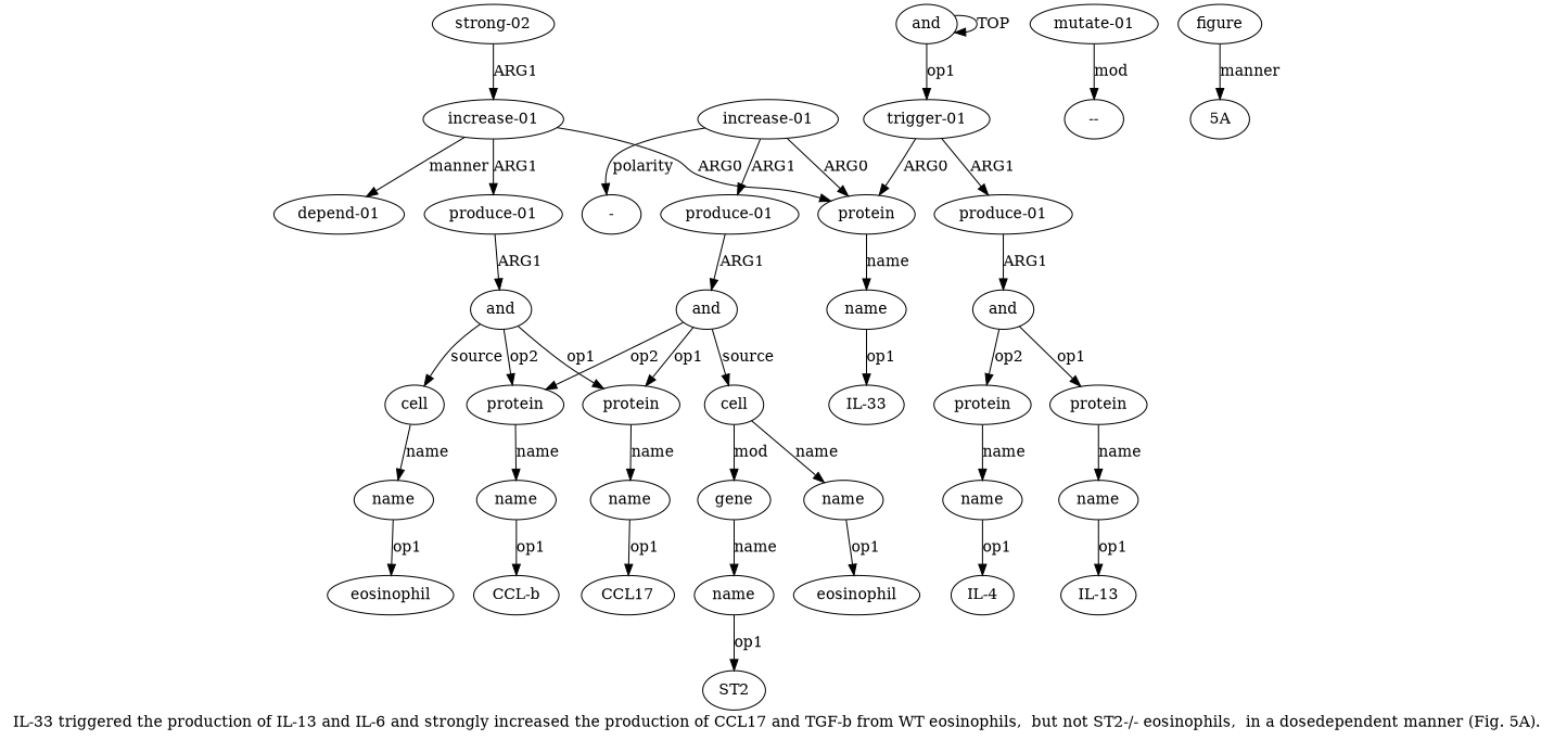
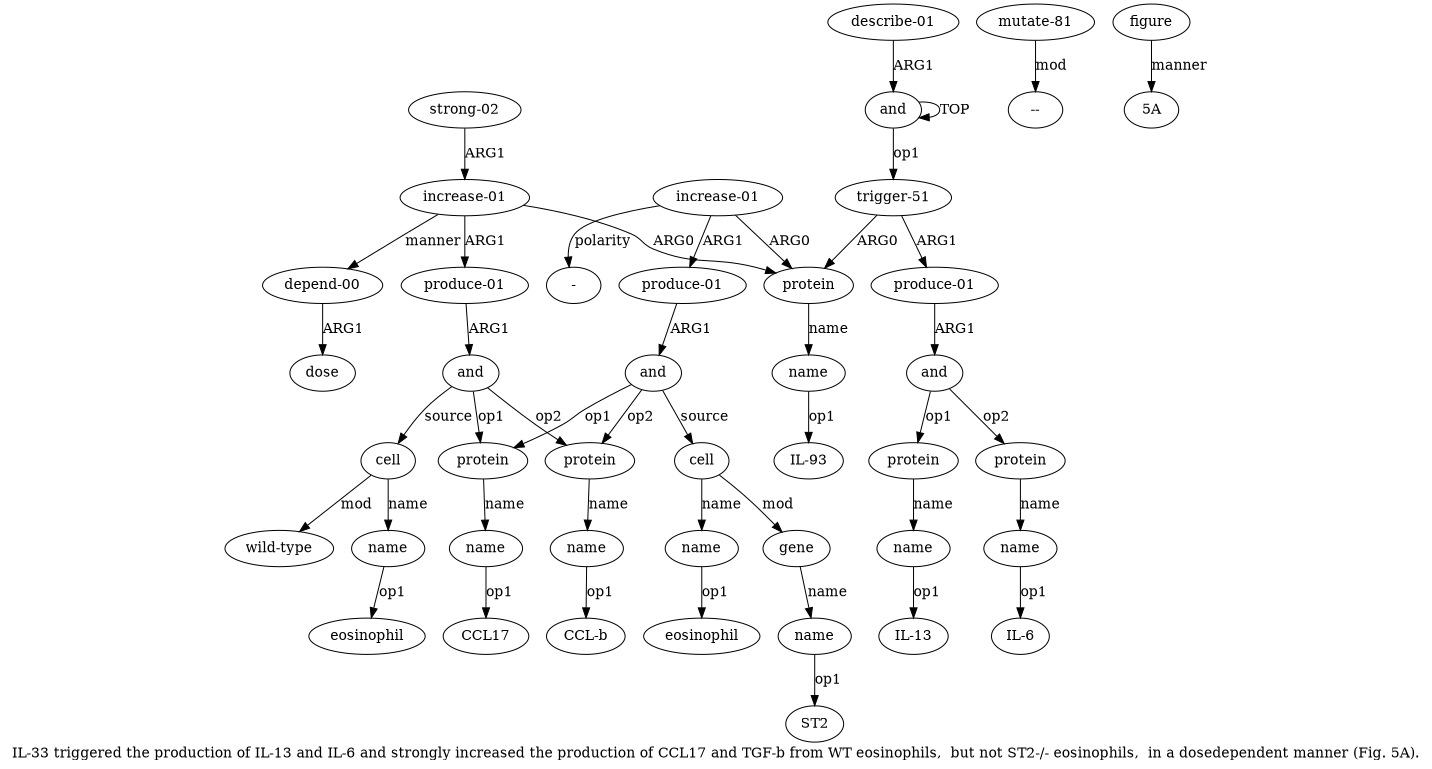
  digraph {
    label="IL-33 triggered the production of IL-13 and IL-6 and strongly increased the production of CCL17 and TGF-b from WT eosinophils,  but not ST2-/- eosinophils,  in a dosedependent manner (Fig. 5A)."
    node [color=black gold_ind=-1 gold_label=name test_ind=-1 test_label=name]
    edge [color=black gold_label=op1 test_label=op1]
+   n1 [gold_ind=20 gold_label="wild-type" label="wild-type" test_ind=20 test_label="wild-type"]
    n2 [gold_ind=21 gold_label="strong-02" label="strong-02" test_ind=21 test_label="strong-02"]
    n3 [gold_ind=11 gold_label="increase-01" label="increase-01" test_ind=11 test_label="increase-01"]
-   n4 [gold_ind=22 gold_label="depend-01" label="depend-01" test_ind=22 test_label="depend-01"]
+   n4 [gold_ind=22 gold_label="depend-01" label="depend-00" test_ind=22 test_label="depend-01"]
    n5 [gold_ind=2 gold_label=protein label=protein test_ind=2 test_label=protein]
    n6 [gold_ind=12 gold_label="produce-01" label="produce-01" test_ind=12 test_label="produce-01"]
+   n7 [gold_ind=23 gold_label=dose label=dose test_ind=23 test_label=dose]
    n8 [gold_ind=3 label=name test_ind=3]
    n9 [gold_ind=13 gold_label=and label=and test_ind=13 test_label=and]
    n10 [gold_ind=24 gold_label="increase-01" label="increase-01" test_ind=24 test_label="increase-01"]
    n11 [gold_ind=25 gold_label="produce-01" label="produce-01" test_ind=25 test_label="produce-01"]
    n12 [gold_label="-" label="-" test_label="-"]
    n13 [gold_ind=26 gold_label=and label=and test_ind=26 test_label=and]
    n14 [gold_ind=27 gold_label=cell label=cell test_ind=27 test_label=cell]
    n15 [gold_ind=14 gold_label=protein label=protein test_ind=14 test_label=protein]
    n16 [gold_ind=16 gold_label=protein label=protein test_ind=16 test_label=protein]
-   n17 [gold_label="IL-33" label="IL-33" test_label="IL-33"]
+   n17 [gold_label="IL-33" label="IL-93" test_label="IL-33"]
    n18 [gold_ind=28 label=name test_ind=28]
    n19 [gold_ind=29 gold_label=gene label=gene test_ind=29 test_label=gene]
    n20 [gold_ind=15 label=name test_ind=15]
    n21 [gold_ind=17 label=name test_ind=17]
    n22 [gold_label=eosinophil label=eosinophil test_label=eosinophil]
    n23 [gold_ind=30 label=name test_ind=30]
    n24 [gold_label=CCL17 label=CCL17 test_label=CCL17]
    n25 [gold_label="TGF-b" label="CCL-b" test_label="TGF-b"]
    n26 [gold_label=ST2 label=ST2 test_label=ST2]
-   n27 [gold_label="IL-6" label="IL-4" test_label="IL-6"]
-   n28 [gold_ind=31 gold_label="mutate-01" label="mutate-01" test_ind=31 test_label="mutate-01"]
+   n27 [gold_label="IL-6" label="IL-6" test_label="IL-6"]
+   n28 [gold_ind=31 gold_label="mutate-01" label="mutate-81" test_ind=31 test_label="mutate-01"]
    n29 [gold_label="--" label="--" test_label="--"]
    n30 [gold_label=eosinophil label=eosinophil test_label=eosinophil]
    n31 [gold_ind=33 gold_label=figure label=figure test_ind=33 test_label=figure]
    n32 [gold_label="5A" label="5A" test_label="5A"]
+   n33 [gold_ind=32 gold_label="describe-01" label="describe-01" test_ind=32 test_label="describe-01"]
    n34 [gold_ind=0 gold_label=and label=and test_ind=0 test_label=and]
-   n35 [gold_ind=1 gold_label="trigger-01" label="trigger-01" test_ind=1 test_label="trigger-01"]
+   n35 [gold_ind=1 gold_label="trigger-01" label="trigger-51" test_ind=1 test_label="trigger-01"]
    n36 [gold_ind=4 gold_label="produce-01" label="produce-01" test_ind=4 test_label="produce-01"]
    n37 [gold_ind=18 gold_label=cell label=cell test_ind=18 test_label=cell]
    n38 [gold_ind=19 label=name test_ind=19]
    n39 [gold_ind=5 gold_label=and label=and test_ind=5 test_label=and]
    n40 [gold_ind=6 gold_label=protein label=protein test_ind=6 test_label=protein]
    n41 [gold_ind=8 gold_label=protein label=protein test_ind=8 test_label=protein]
    n42 [gold_ind=7 label=name test_ind=7]
    n43 [gold_ind=9 label=name test_ind=9]
    n44 [gold_label="IL-13" label="IL-13" test_label="IL-13"]
    n2 -> n3 [gold_label=ARG1 label=ARG1 test_label=ARG1]
    n3 -> n4 [gold_label=manner label=manner test_label=manner]
    n3 -> n5 [gold_label=ARG0 label=ARG0 test_label=ARG0]
    n3 -> n6 [gold_label=ARG1 label=ARG1 test_label=ARG1]
+   n4 -> n7 [gold_label=ARG1 label=ARG1 test_label=ARG1]
    n5 -> n8 [gold_label=name label=name test_label=name]
    n6 -> n9 [gold_label=ARG1 label=ARG1 test_label=ARG1]
    n8 -> n17 [label=op1]
    n9 -> n15 [label=op1]
    n9 -> n16 [gold_label=op2 label=op2 test_label=op2]
    n9 -> n37 [gold_label=source label=source test_label=source]
    n10 -> n5 [gold_label=ARG0 label=ARG0 test_label=ARG0]
    n10 -> n11 [gold_label=ARG1 label=ARG1 test_label=ARG1]
    n10 -> n12 [gold_label=polarity label=polarity test_label=polarity]
    n11 -> n13 [gold_label=ARG1 label=ARG1 test_label=ARG1]
    n13 -> n14 [gold_label=source label=source test_label=source]
    n13 -> n15 [label=op1]
    n13 -> n16 [gold_label=op2 label=op2 test_label=op2]
    n14 -> n18 [gold_label=name label=name test_label=name]
    n14 -> n19 [gold_label=mod label=mod test_label=mod]
    n15 -> n20 [gold_label=name label=name test_label=name]
    n16 -> n21 [gold_label=name label=name test_label=name]
    n18 -> n22 [label=op1]
    n19 -> n23 [gold_label=name label=name test_label=name]
    n20 -> n24 [label=op1]
    n21 -> n25 [label=op1]
    n23 -> n26 [label=op1]
    n28 -> n29 [gold_label=mod label=mod test_label=mod]
    n31 -> n32 [gold_label=mod label=manner test_label=mod]
+   n33 -> n34 [gold_label=ARG1 label=ARG1 test_label=ARG1]
    n34 -> n34 [gold_label=TOP label=TOP test_label=TOP]
    n34 -> n35 [label=op1]
    n35 -> n5 [gold_label=ARG0 label=ARG0 test_label=ARG0]
    n35 -> n36 [gold_label=ARG1 label=ARG1 test_label=ARG1]
    n36 -> n39 [gold_label=ARG1 label=ARG1 test_label=ARG1]
+   n37 -> n1 [gold_label=mod label=mod test_label=mod]
    n37 -> n38 [gold_label=name label=name test_label=name]
    n38 -> n30 [label=op1]
    n39 -> n40 [label=op1]
    n39 -> n41 [gold_label=op2 label=op2 test_label=op2]
    n40 -> n42 [gold_label=name label=name test_label=name]
    n41 -> n43 [gold_label=name label=name test_label=name]
    n42 -> n44 [label=op1]
    n43 -> n27 [label=op1]
  }
